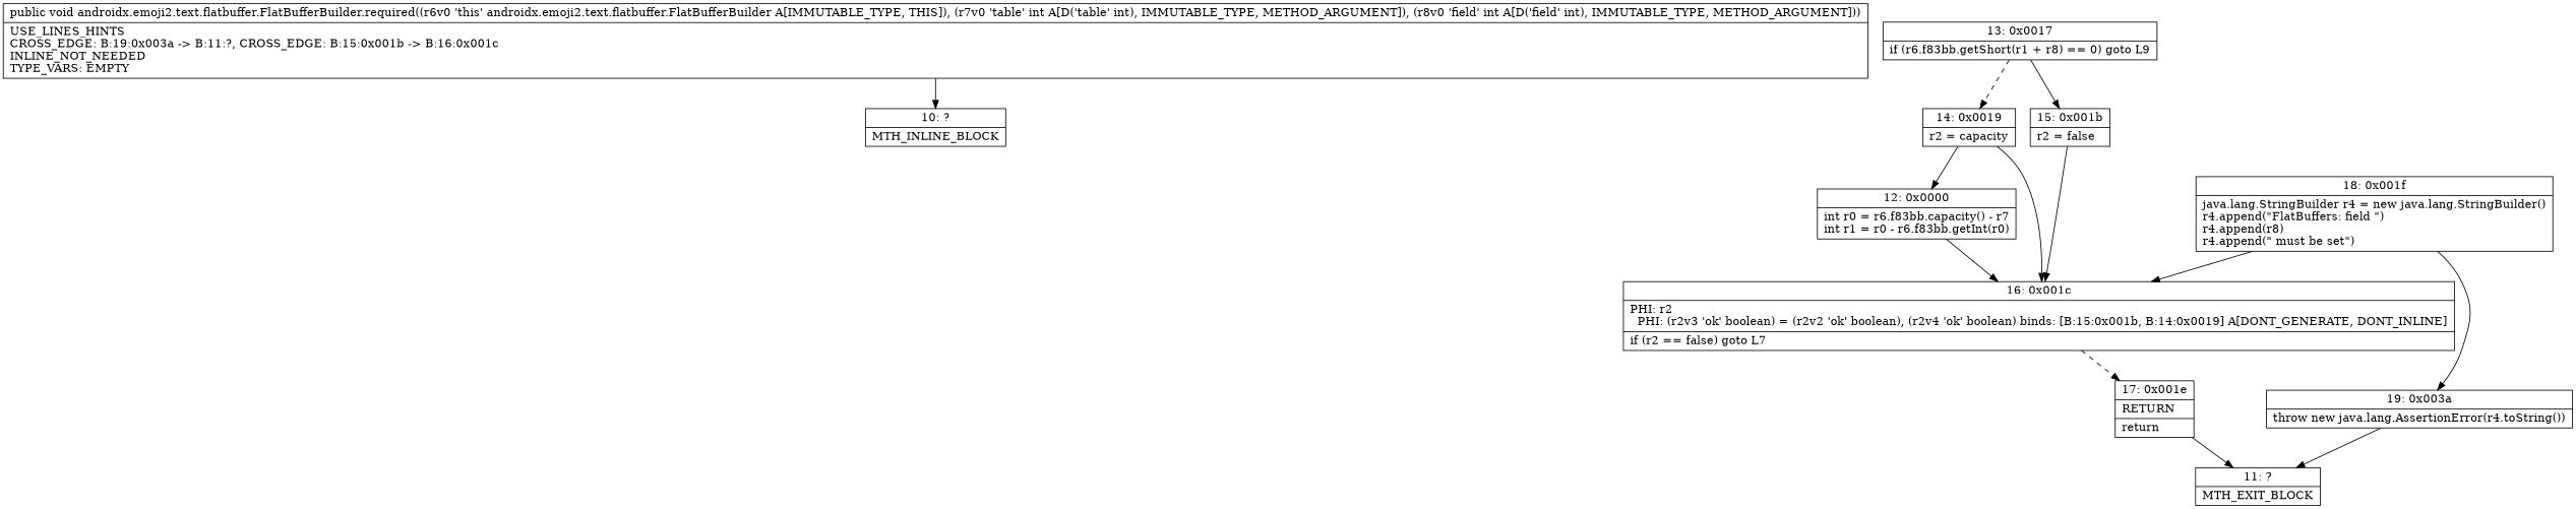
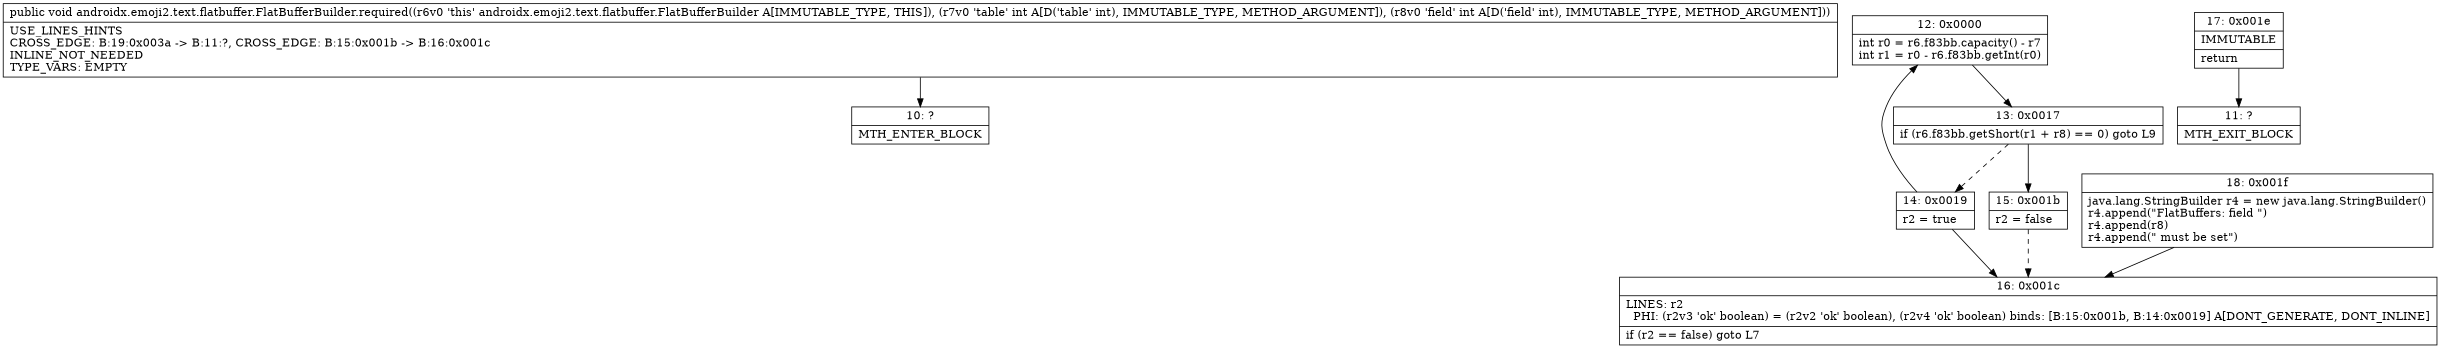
  digraph {
    node [shape=record]
-   n1 [label="{10\:\ ?|MTH_INLINE_BLOCK\l}"]
+   n1 [label="{10\:\ ?|MTH_ENTER_BLOCK\l}"]
    n2 [label="{12\:\ 0x0000|int r0 = r6.f83bb.capacity() \- r7\lint r1 = r0 \- r6.f83bb.getInt(r0)\l}"]
    n3 [label="{13\:\ 0x0017|if (r6.f83bb.getShort(r1 + r8) == 0) goto L9\l}"]
-   n4 [label="{14\:\ 0x0019|r2 = capacity\l}"]
+   n4 [label="{14\:\ 0x0019|r2 = true\l}"]
    n5 [label="{15\:\ 0x001b|r2 = false\l}"]
-   n6 [label="{16\:\ 0x001c|PHI: r2 \l  PHI: (r2v3 'ok' boolean) = (r2v2 'ok' boolean), (r2v4 'ok' boolean) binds: [B:15:0x001b, B:14:0x0019] A[DONT_GENERATE, DONT_INLINE]\l|if (r2 == false) goto L7\l}"]
-   n7 [label="{17\:\ 0x001e|RETURN\l|return\l}"]
+   n6 [label="{16\:\ 0x001c|LINES: r2 \l  PHI: (r2v3 'ok' boolean) = (r2v2 'ok' boolean), (r2v4 'ok' boolean) binds: [B:15:0x001b, B:14:0x0019] A[DONT_GENERATE, DONT_INLINE]\l|if (r2 == false) goto L7\l}"]
+   n7 [label="{17\:\ 0x001e|IMMUTABLE\l|return\l}"]
    n8 [label="{11\:\ ?|MTH_EXIT_BLOCK\l}"]
    n9 [label="{18\:\ 0x001f|java.lang.StringBuilder r4 = new java.lang.StringBuilder()\lr4.append(\"FlatBuffers: field \")\lr4.append(r8)\lr4.append(\" must be set\")\l}"]
-   n10 [label="{19\:\ 0x003a|throw new java.lang.AssertionError(r4.toString())\l}"]
    n11 [label="{public void androidx.emoji2.text.flatbuffer.FlatBufferBuilder.required((r6v0 'this' androidx.emoji2.text.flatbuffer.FlatBufferBuilder A[IMMUTABLE_TYPE, THIS]), (r7v0 'table' int A[D('table' int), IMMUTABLE_TYPE, METHOD_ARGUMENT]), (r8v0 'field' int A[D('field' int), IMMUTABLE_TYPE, METHOD_ARGUMENT]))  | USE_LINES_HINTS\lCROSS_EDGE: B:19:0x003a \-\> B:11:?, CROSS_EDGE: B:15:0x001b \-\> B:16:0x001c\lINLINE_NOT_NEEDED\lTYPE_VARS: EMPTY\l}"]
-   n2 -> n6
+   n2 -> n3
    n3 -> n4 [style=dashed]
    n3 -> n5
    n4 -> n2
    n4 -> n6
-   n5 -> n6
-   n6 -> n7 [style=dashed]
+   n5 -> n6 [style=dashed]
    n7 -> n8
    n9 -> n6
-   n9 -> n10
-   n10 -> n8
    n11 -> n1
  }
